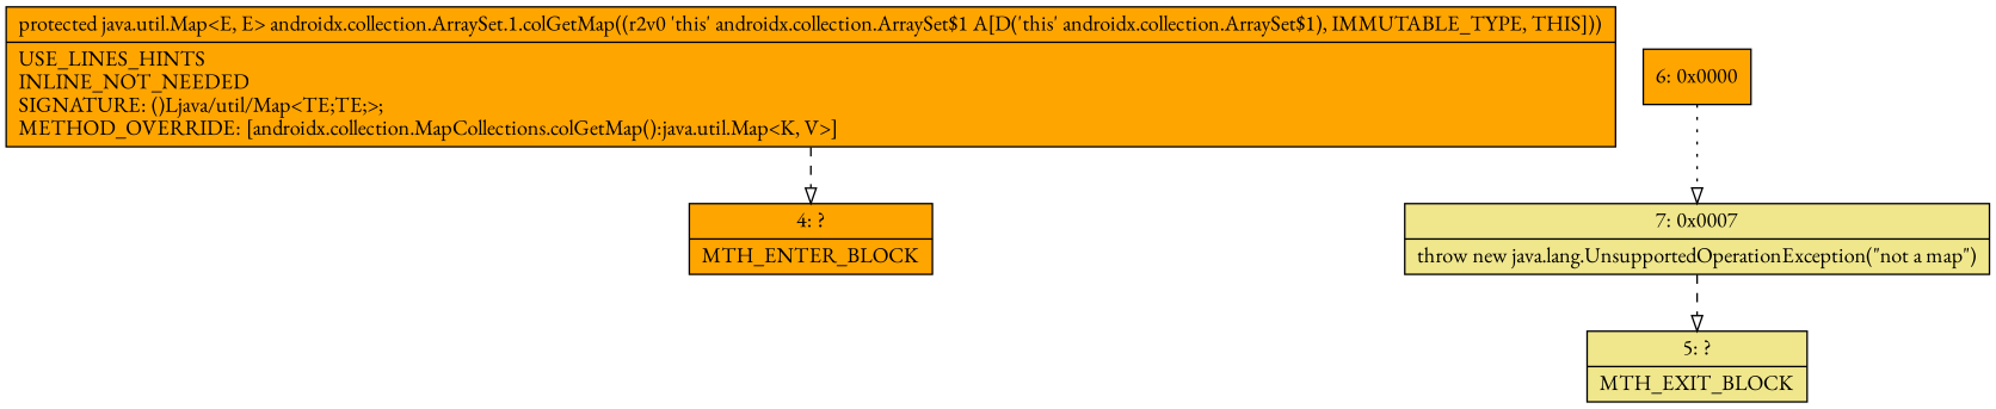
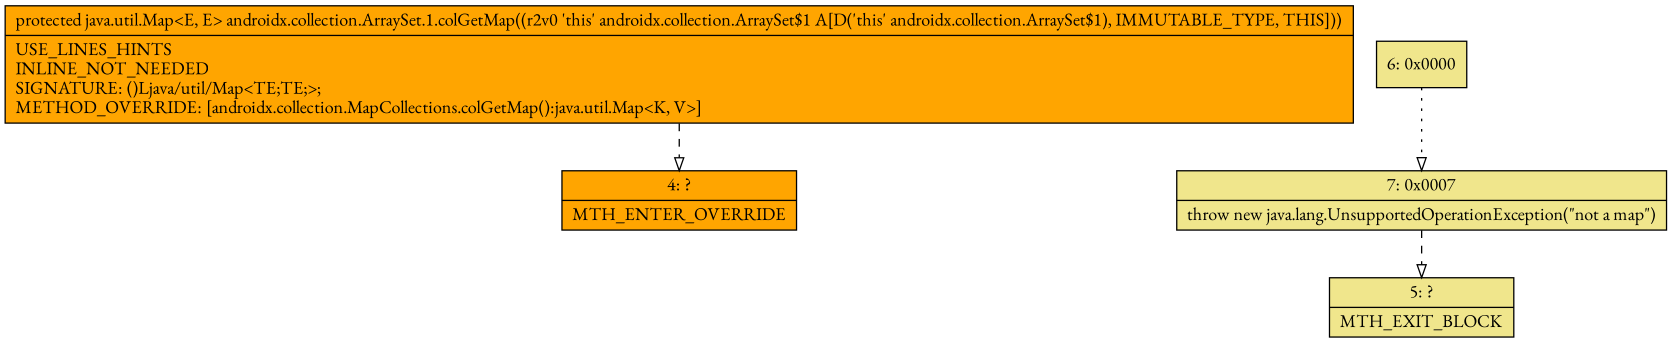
  digraph {
    fontname="EB Garamond"
    node [fillcolor=khaki fontname="EB Garamond" shape=record style=filled]
    edge [arrowhead=onormal fontname="EB Garamond" style=dashed]
-   n1 [fillcolor=orange label="{4\:\ ?|MTH_ENTER_BLOCK\l}"]
-   n2 [fillcolor=orange label="{6\:\ 0x0000}"]
+   n1 [fillcolor=orange label="{4\:\ ?|MTH_ENTER_OVERRIDE\l}"]
+   n2 [label="{6\:\ 0x0000}"]
    n3 [label="{7\:\ 0x0007|throw new java.lang.UnsupportedOperationException(\"not a map\")\l}"]
    n4 [label="{5\:\ ?|MTH_EXIT_BLOCK\l}"]
    n5 [fillcolor=orange label="{protected java.util.Map\<E, E\> androidx.collection.ArraySet.1.colGetMap((r2v0 'this' androidx.collection.ArraySet$1 A[D('this' androidx.collection.ArraySet$1), IMMUTABLE_TYPE, THIS]))  | USE_LINES_HINTS\lINLINE_NOT_NEEDED\lSIGNATURE: ()Ljava\/util\/Map\<TE;TE;\>;\lMETHOD_OVERRIDE: [androidx.collection.MapCollections.colGetMap():java.util.Map\<K, V\>]\l}"]
    n2 -> n3 [style=dotted]
    n3 -> n4
    n5 -> n1
  }
